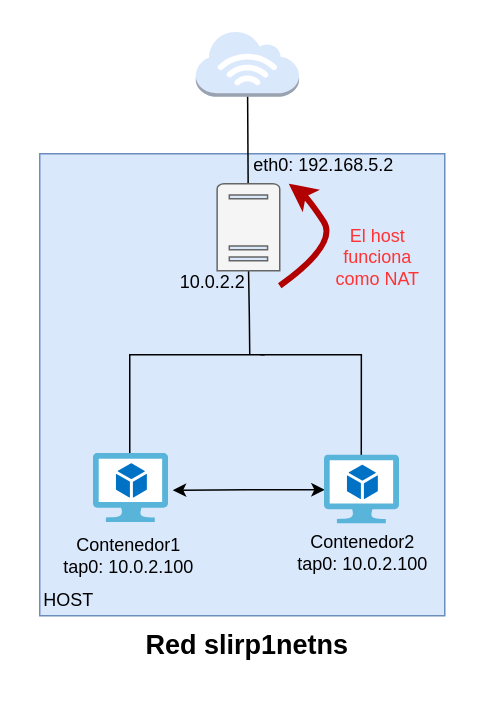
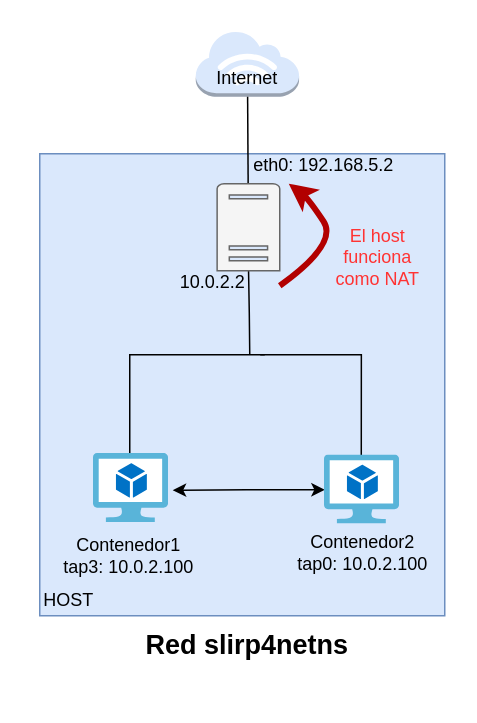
  <mxCell id="0" />
  <mxCell id="1" parent="0" />
  <mxCell id="2" value="" style="rounded=0;whiteSpace=wrap;html=1;fontSize=18;fillColor=#dae8fc;strokeColor=#6c8ebf;" parent="1" vertex="1"><mxGeometry x="26" y="102" width="270" height="308" as="geometry" /></mxCell>
  <mxCell id="3" value="" style="outlineConnect=0;dashed=0;verticalLabelPosition=bottom;verticalAlign=top;align=center;html=1;shape=mxgraph.aws3.internet_3;fillColor=#dae8fc;strokeColor=#6c8ebf;" parent="1" vertex="1"><mxGeometry x="130" y="20" width="68.88" height="44" as="geometry" /></mxCell>
  <mxCell id="4" value="" style="edgeStyle=none;rounded=0;orthogonalLoop=1;jettySize=auto;html=1;endArrow=none;endFill=0;startArrow=none;" parent="1" source="3" target="13" edge="1"><mxGeometry relative="1" as="geometry"><mxPoint x="166" y="10" as="sourcePoint" /><mxPoint x="166" y="110" as="targetPoint" /></mxGeometry></mxCell>
  <mxCell id="5" value="HOST" style="text;html=1;resizable=0;autosize=1;align=center;verticalAlign=middle;points=[];fillColor=none;strokeColor=none;rounded=0;" parent="1" vertex="1"><mxGeometry x="20" y="390" width="50" height="20" as="geometry" /></mxCell>
+ <mxCell id="6" value="Internet" style="text;html=1;resizable=0;autosize=1;align=center;verticalAlign=middle;points=[];fillColor=none;strokeColor=none;rounded=0;" parent="1" vertex="1"><mxGeometry x="134.25" y="42" width="60" height="20" as="geometry" /></mxCell>
  <mxCell id="7" value="" style="edgeStyle=orthogonalEdgeStyle;rounded=0;orthogonalLoop=1;jettySize=auto;html=1;endArrow=none;endFill=0;" parent="1" edge="1"><mxGeometry relative="1" as="geometry"><mxPoint x="176" y="236" as="targetPoint" /><Array as="points"><mxPoint x="86" y="236" /></Array><mxPoint x="86" y="302" as="sourcePoint" /></mxGeometry></mxCell>
  <mxCell id="8" value="" style="sketch=0;aspect=fixed;html=1;points=[];align=center;image;fontSize=12;image=img/lib/mscae/Virtual_Machine_2.svg;" parent="1" vertex="1"><mxGeometry x="62" y="302" width="50" height="46" as="geometry" /></mxCell>
  <mxCell id="9" value="" style="edgeStyle=orthogonalEdgeStyle;rounded=0;orthogonalLoop=1;jettySize=auto;html=1;endArrow=none;endFill=0;exitX=0.487;exitY=0.036;exitDx=0;exitDy=0;exitPerimeter=0;" parent="1" source="11" edge="1"><mxGeometry relative="1" as="geometry"><mxPoint x="173" y="236" as="targetPoint" /><Array as="points"><mxPoint x="240" y="236" /></Array></mxGeometry></mxCell>
  <mxCell id="10" value="" style="edgeStyle=orthogonalEdgeStyle;rounded=0;orthogonalLoop=1;jettySize=auto;html=1;entryX=1.053;entryY=0.529;entryDx=0;entryDy=0;entryPerimeter=0;endSize=6;startArrow=classic;startFill=1;" edge="1" parent="1" source="11" target="8"><mxGeometry relative="1" as="geometry" /></mxCell>
  <mxCell id="11" value="" style="sketch=0;aspect=fixed;html=1;points=[];align=center;image;fontSize=12;image=img/lib/mscae/Virtual_Machine_2.svg;" parent="1" vertex="1"><mxGeometry x="216" y="303" width="50" height="46" as="geometry" /></mxCell>
  <mxCell id="12" value="" style="edgeStyle=orthogonalEdgeStyle;rounded=0;orthogonalLoop=1;jettySize=auto;html=1;endArrow=none;endFill=0;" parent="1" edge="1"><mxGeometry relative="1" as="geometry"><mxPoint x="165.2" y="180" as="sourcePoint" /><mxPoint x="166" y="236" as="targetPoint" /></mxGeometry></mxCell>
  <mxCell id="13" value="" style="sketch=0;pointerEvents=1;shadow=0;dashed=0;html=1;strokeColor=#666666;labelPosition=center;verticalLabelPosition=bottom;verticalAlign=top;outlineConnect=0;align=center;shape=mxgraph.office.servers.physical_host;fillColor=#f5f5f5;fontColor=#333333;" parent="1" vertex="1"><mxGeometry x="144.25" y="122" width="41.75" height="58" as="geometry" /></mxCell>
- <mxCell id="14" value="&lt;div&gt;Contenedor1&lt;/div&gt;&lt;div&gt;tap0: 10.0.2.100&lt;br&gt;&lt;/div&gt;" style="text;html=1;resizable=0;autosize=1;align=center;verticalAlign=middle;points=[];fillColor=none;strokeColor=none;rounded=0;" parent="1" vertex="1"><mxGeometry x="30" y="350" width="110" height="40" as="geometry" /></mxCell>
- <mxCell id="15" value="&lt;h2 dir=&quot;auto&quot; class=&quot;heading-element&quot; tabindex=&quot;-1&quot;&gt;Red slirp1netns&lt;/h2&gt;" style="text;html=1;resizable=0;autosize=1;align=center;verticalAlign=middle;points=[];fillColor=none;strokeColor=none;rounded=0;" parent="1" vertex="1"><mxGeometry x="84.25" y="400" width="160" height="60" as="geometry" /></mxCell>
+ <mxCell id="14" value="&lt;div&gt;Contenedor1&lt;/div&gt;&lt;div&gt;tap3: 10.0.2.100&lt;br&gt;&lt;/div&gt;" style="text;html=1;resizable=0;autosize=1;align=center;verticalAlign=middle;points=[];fillColor=none;strokeColor=none;rounded=0;" parent="1" vertex="1"><mxGeometry x="30" y="350" width="110" height="40" as="geometry" /></mxCell>
+ <mxCell id="15" value="&lt;h2 dir=&quot;auto&quot; class=&quot;heading-element&quot; tabindex=&quot;-1&quot;&gt;Red slirp4netns&lt;/h2&gt;" style="text;html=1;resizable=0;autosize=1;align=center;verticalAlign=middle;points=[];fillColor=none;strokeColor=none;rounded=0;" parent="1" vertex="1"><mxGeometry x="84.25" y="400" width="160" height="60" as="geometry" /></mxCell>
  <mxCell id="16" value="eth0: 192.168.5.2" style="text;html=1;resizable=0;autosize=1;align=center;verticalAlign=middle;points=[];fillColor=none;strokeColor=none;rounded=0;" parent="1" vertex="1"><mxGeometry x="154.88" y="95" width="120" height="30" as="geometry" /></mxCell>
  <mxCell id="17" value="&lt;div&gt;Contenedor2&lt;/div&gt;&lt;div&gt;tap0: 10.0.2.100&lt;/div&gt;" style="text;html=1;resizable=0;autosize=1;align=center;verticalAlign=middle;points=[];fillColor=none;strokeColor=none;rounded=0;" vertex="1" parent="1"><mxGeometry x="186" y="348" width="110" height="40" as="geometry" /></mxCell>
  <mxCell id="18" value="&lt;div&gt;&lt;br&gt;&lt;/div&gt;&lt;div&gt;10.0.2.2&lt;/div&gt;" style="text;html=1;resizable=0;autosize=1;align=center;verticalAlign=middle;points=[];fillColor=none;strokeColor=none;rounded=0;" vertex="1" parent="1"><mxGeometry x="106" y="160" width="70" height="40" as="geometry" /></mxCell>
  <mxCell id="19" value="&lt;div&gt;&lt;font color=&quot;#FF3333&quot;&gt;El host &lt;br&gt;&lt;/font&gt;&lt;/div&gt;&lt;div&gt;&lt;font color=&quot;#FF3333&quot;&gt;funciona &lt;br&gt;&lt;/font&gt;&lt;/div&gt;&lt;div&gt;&lt;font color=&quot;#FF3333&quot;&gt;como NAT&lt;br&gt;&lt;/font&gt;&lt;/div&gt;" style="text;html=1;resizable=0;autosize=1;align=center;verticalAlign=middle;points=[];fillColor=none;strokeColor=none;rounded=0;" vertex="1" parent="1"><mxGeometry x="216" y="146" width="70" height="50" as="geometry" /></mxCell>
  <mxCell id="20" value="" style="curved=1;endArrow=classic;html=1;rounded=0;fillColor=#e51400;strokeColor=#B20000;strokeWidth=4;" edge="1" parent="1"><mxGeometry width="50" height="50" relative="1" as="geometry"><mxPoint x="186" y="190" as="sourcePoint" /><mxPoint x="192" y="122" as="targetPoint" /><Array as="points"><mxPoint x="225.13" y="162" /><mxPoint x="205.13" y="132" /></Array></mxGeometry></mxCell>
